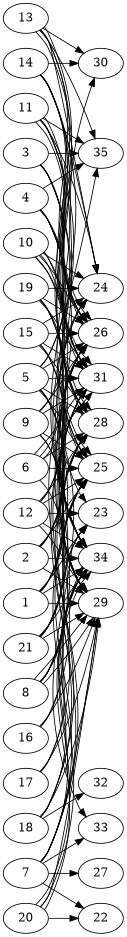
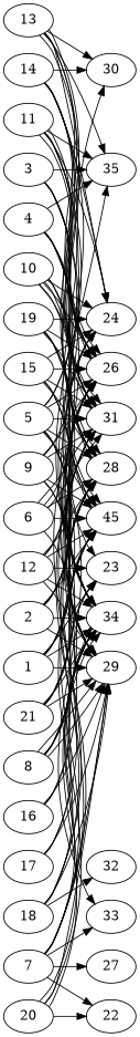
  digraph {
    rankdir=LR
    node [alpha=0.08]
    1 [alpha=0.14 expect_size=39753728]
    23 [alpha=0.16 expect_size=30286848]
    24 [alpha=0.15 expect_size=48106496]
-   25 [alpha=0.17 expect_size=15552512]
+   25 [alpha=0.17 expect_size=15552512 label=45]
    28 [alpha=0.00 expect_size=12762112]
    29 [expect_size=41009152]
    34 [alpha=0.17 expect_size=34547712]
    2 [alpha=0.04 expect_size=38491136]
    26 [alpha=0.14 expect_size=28743680]
    31 [expect_size=48110592]
    3 [alpha=0.02 expect_size=40081408]
    35 [alpha=0.10 expect_size=22895616]
    4 [alpha=0.09 expect_size=43648000]
    5 [alpha=0.12 expect_size=11166720]
    30 [alpha=0.18 expect_size=21765120]
    33 [alpha=0.15 expect_size=44050432]
    6 [expect_size=43117568]
    7 [alpha=0.14 expect_size=33656832]
    22 [alpha=0.13 expect_size=15900672]
    27 [alpha=0.04 expect_size=52040704]
    8 [alpha=0.16 expect_size=20201472]
    9 [alpha=0.01 expect_size=32899072]
    10 [expect_size=10415104]
    11 [alpha=0.17 expect_size=6045696]
    12 [alpha=0.06 expect_size=38315008]
    13 [expect_size=47842304]
    14 [alpha=0.06 expect_size=6133760]
    15 [alpha=0.06 expect_size=27686912]
    16 [alpha=0.10 expect_size=8810496]
    17 [alpha=0.03 expect_size=27309056]
    18 [alpha=0.12 expect_size=13865984]
    32 [alpha=0.12 expect_size=12998656]
    19 [alpha=0.12 expect_size=51224576]
    20 [alpha=0.11 expect_size=5737472]
    21 [alpha=0.05 expect_size=24034304]
    1 -> 23
    1 -> 24
    1 -> 25
    1 -> 28
    1 -> 29
    1 -> 34
    2 -> 25
    2 -> 28
    2 -> 29
    2 -> 34
    2 -> 26
    2 -> 31
    3 -> 23
    3 -> 34
    3 -> 26
    3 -> 31
    3 -> 35
    4 -> 25
    4 -> 28
    4 -> 29
    4 -> 26
    4 -> 31
    4 -> 35
    5 -> 25
    5 -> 28
    5 -> 29
    5 -> 34
    5 -> 26
    5 -> 31
    5 -> 35
    5 -> 30
    5 -> 33
    6 -> 25
    6 -> 28
    6 -> 29
    6 -> 26
    6 -> 31
    6 -> 31
    7 -> 25
    7 -> 29
    7 -> 34
    7 -> 26
    7 -> 31
    7 -> 33
    7 -> 22
    7 -> 27
    8 -> 23
    8 -> 25
    8 -> 29
    8 -> 29
    8 -> 34
    8 -> 26
    8 -> 31
    9 -> 24
    9 -> 25
    9 -> 29
    9 -> 34
    9 -> 26
    9 -> 31
    10 -> 24
    10 -> 25
    10 -> 25
    10 -> 34
    10 -> 26
    10 -> 31
    10 -> 31
    11 -> 24
    11 -> 25
    11 -> 34
    11 -> 26
    11 -> 26
    11 -> 31
    11 -> 35
    12 -> 23
    12 -> 24
    12 -> 25
    12 -> 28
    12 -> 29
    12 -> 34
    12 -> 26
    13 -> 24
    13 -> 28
    13 -> 28
    13 -> 26
    13 -> 31
    13 -> 35
    13 -> 30
    14 -> 24
    14 -> 28
    14 -> 34
    14 -> 26
    14 -> 31
    14 -> 30
    15 -> 24
    15 -> 28
    15 -> 29
    15 -> 34
    15 -> 26
    15 -> 31
    16 -> 29
    16 -> 34
    16 -> 31
    17 -> 28
    17 -> 29
    17 -> 34
    18 -> 28
    18 -> 29
    18 -> 34
    18 -> 31
    18 -> 32
    19 -> 24
    19 -> 28
    19 -> 29
    19 -> 34
    19 -> 26
    19 -> 31
    20 -> 25
    20 -> 29
    20 -> 34
    20 -> 34
    20 -> 22
    21 -> 23
    21 -> 25
    21 -> 28
    21 -> 29
    21 -> 34
    21 -> 26
  }
